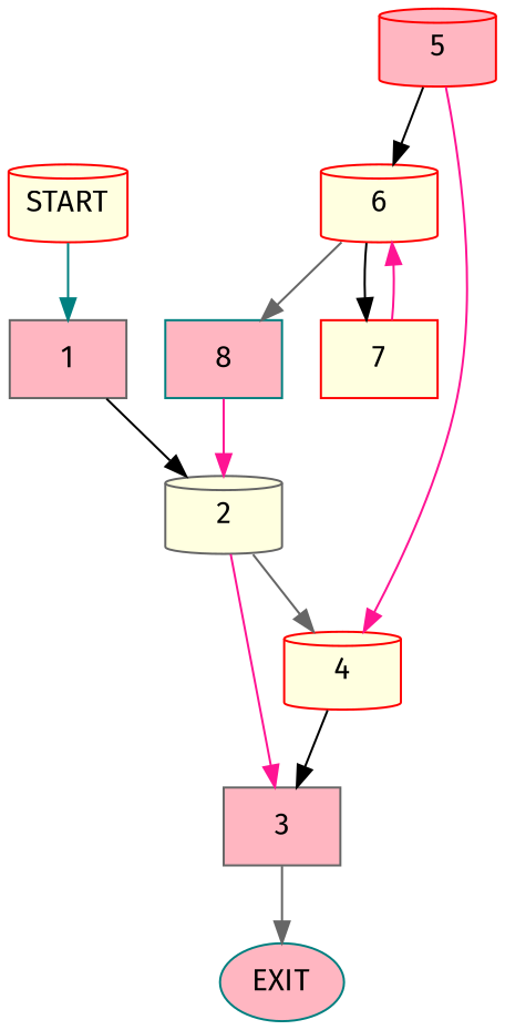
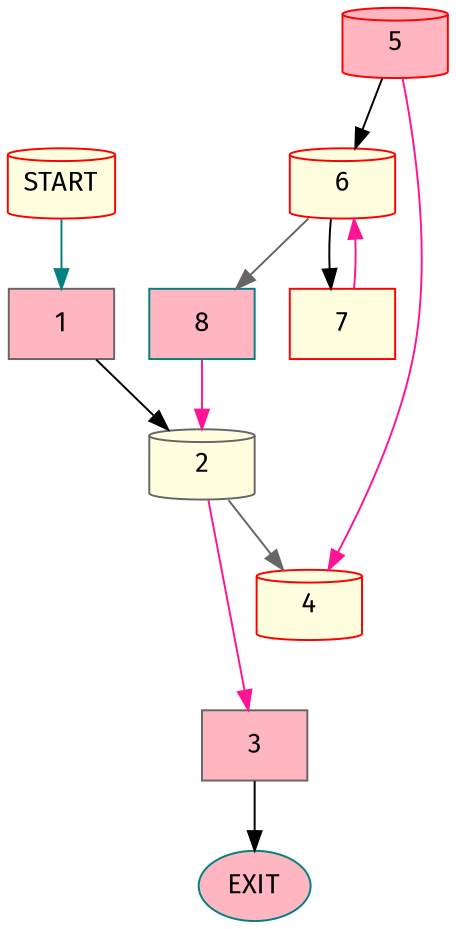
  digraph {
    fontname="Fira Sans"
    node [color=red fillcolor=lightyellow fontname="Fira Sans" shape=cylinder style=filled]
    edge [color=black fontname="Fira Sans"]
    n1 [label=START]
    1 [color=gray40 fillcolor=lightpink shape=box]
    2 [color=gray40]
    n4 [color=teal fillcolor=lightpink label=EXIT shape=ellipse]
    3 [color=gray40 fillcolor=lightpink shape=box]
    4
    5 [fillcolor=lightpink]
    6
    7 [shape=box]
    8 [color=teal fillcolor=lightpink shape=box]
    n1 -> 1 [color=teal]
    1 -> 2
    2 -> 3 [color=deeppink]
    2 -> 4 [color=gray40]
-   3 -> n4 [color=gray40]
-   4 -> 3
+   3 -> n4
    5 -> 4 [color=deeppink]
    5 -> 6
    6 -> 7
    6 -> 8 [color=gray40]
    7 -> 6 [color=deeppink]
    8 -> 2 [color=deeppink]
  }
